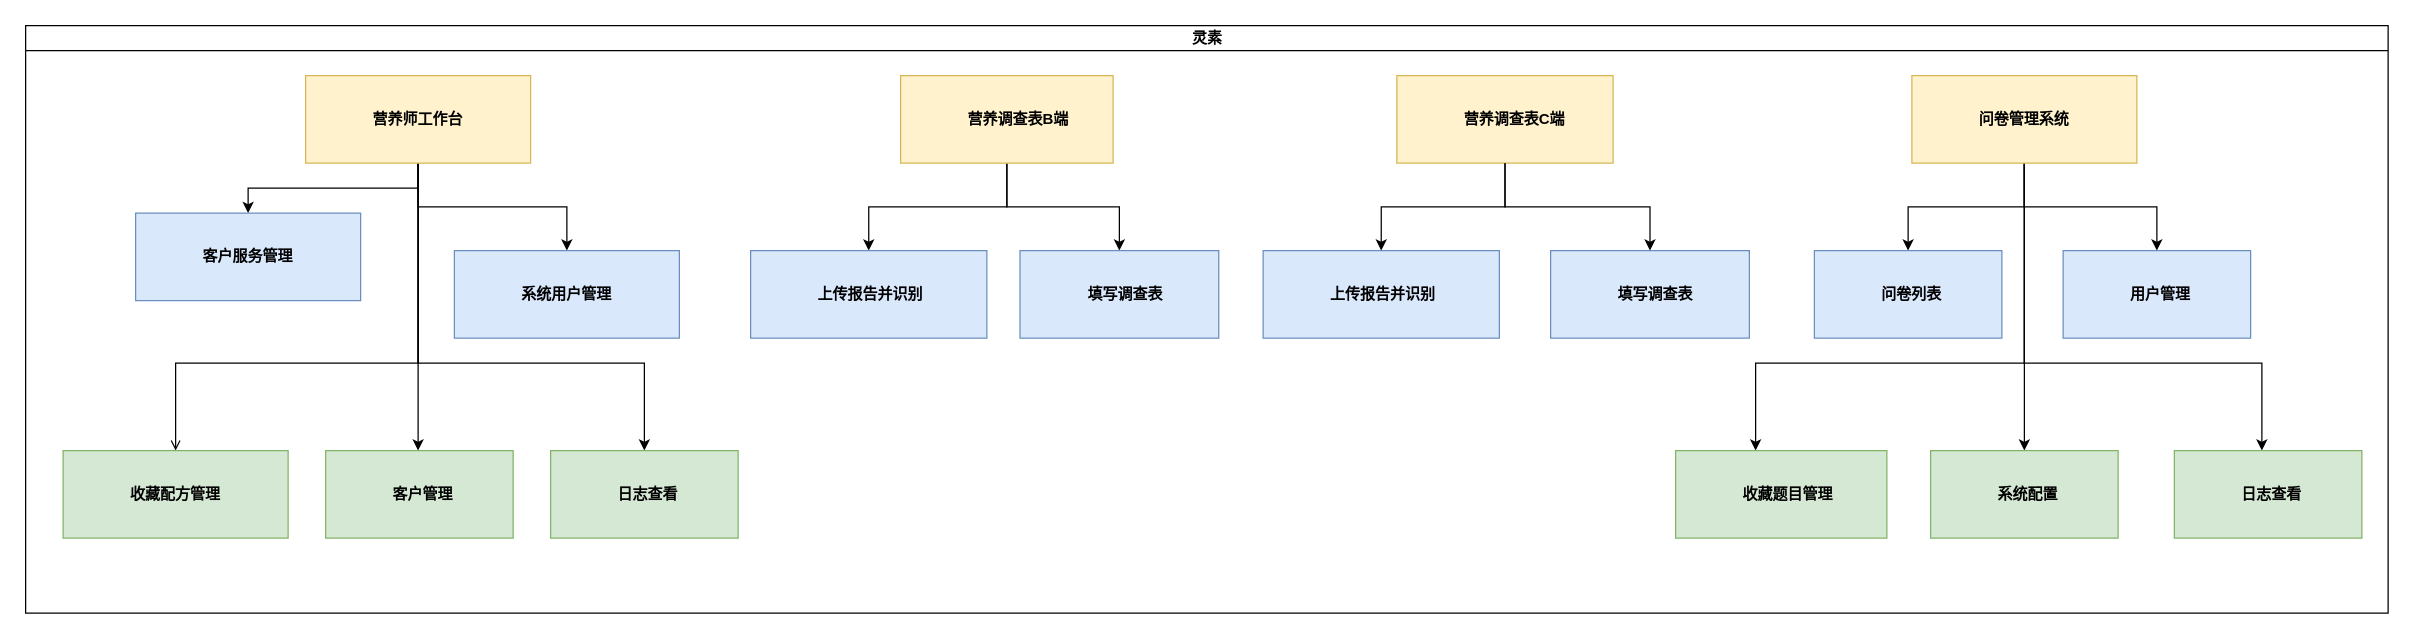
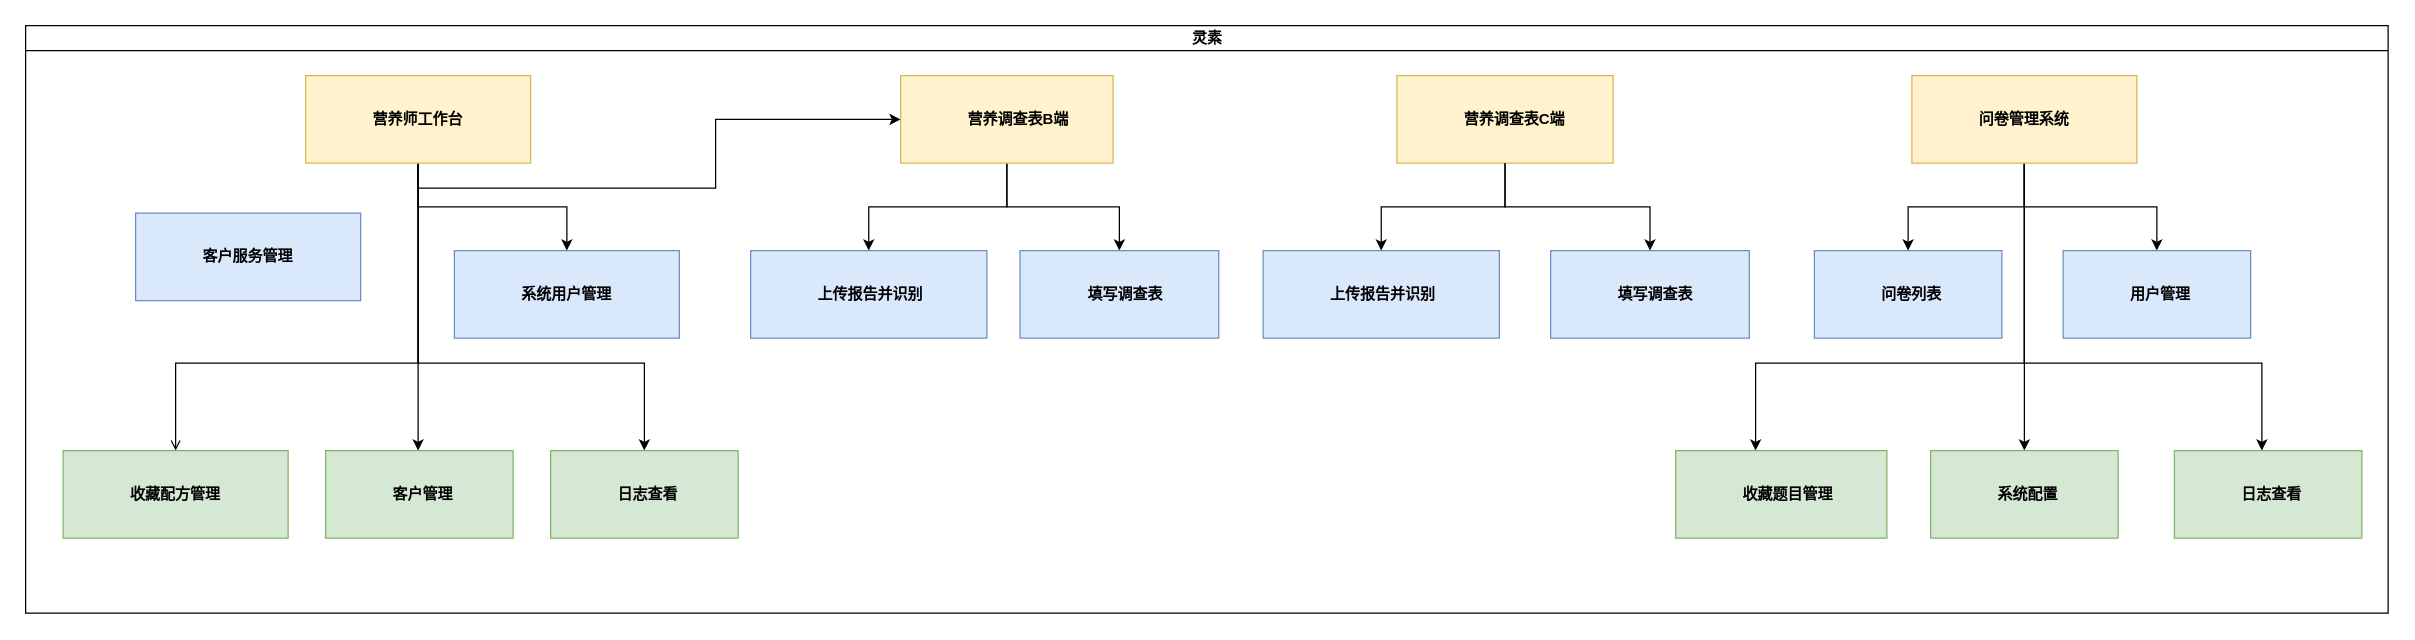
  <mxCell id="0" />
  <mxCell id="1" parent="0" />
  <mxCell id="2" value="灵素" style="swimlane;html=1;startSize=20;horizontal=1;containerType=tree;glass=0;fillColor=#FFFFFF;swimlaneFillColor=default;" parent="1" vertex="1"><mxGeometry x="20" y="20" width="1890" height="470" as="geometry"><mxRectangle x="40" y="80" width="90" height="30" as="alternateBounds" /></mxGeometry></mxCell>
- <mxCell id="3" style="edgeStyle=orthogonalEdgeStyle;rounded=0;orthogonalLoop=1;jettySize=auto;html=1;exitX=0.5;exitY=1;exitDx=0;exitDy=0;" edge="1" parent="2" source="8" target="18"><mxGeometry relative="1" as="geometry" /></mxCell>
+ <mxCell id="3" style="edgeStyle=orthogonalEdgeStyle;rounded=0;orthogonalLoop=1;jettySize=auto;html=1;exitX=0.5;exitY=1;exitDx=0;exitDy=0;" edge="1" parent="2" source="8" target="11"><mxGeometry relative="1" as="geometry" /></mxCell>
  <mxCell id="4" style="edgeStyle=orthogonalEdgeStyle;rounded=0;orthogonalLoop=1;jettySize=auto;html=1;exitX=0.5;exitY=1;exitDx=0;exitDy=0;" edge="1" parent="2" source="8" target="21"><mxGeometry relative="1" as="geometry" /></mxCell>
  <mxCell id="5" style="edgeStyle=orthogonalEdgeStyle;rounded=0;orthogonalLoop=1;jettySize=auto;html=1;exitX=0.5;exitY=1;exitDx=0;exitDy=0;entryX=0.5;entryY=0;entryDx=0;entryDy=0;endArrow=open;" edge="1" parent="2" source="8" target="19"><mxGeometry relative="1" as="geometry"><Array as="points"><mxPoint x="314" y="270" /><mxPoint x="120" y="270" /></Array></mxGeometry></mxCell>
  <mxCell id="6" style="edgeStyle=orthogonalEdgeStyle;rounded=0;orthogonalLoop=1;jettySize=auto;html=1;exitX=0.5;exitY=1;exitDx=0;exitDy=0;" edge="1" parent="2" source="8" target="20"><mxGeometry relative="1" as="geometry"><Array as="points"><mxPoint x="314" y="310" /><mxPoint x="314" y="310" /></Array></mxGeometry></mxCell>
  <mxCell id="7" style="edgeStyle=orthogonalEdgeStyle;rounded=0;orthogonalLoop=1;jettySize=auto;html=1;exitX=0.5;exitY=1;exitDx=0;exitDy=0;" edge="1" parent="2" source="8" target="22"><mxGeometry relative="1" as="geometry"><Array as="points"><mxPoint x="314" y="270" /><mxPoint x="495" y="270" /></Array></mxGeometry></mxCell>
  <mxCell id="8" value="营养师工作台" style="label;whiteSpace=wrap;html=1;rounded=0;glass=0;treeMoving=1;treeFolding=1;fillColor=#fff2cc;strokeColor=#d6b656;" parent="2" vertex="1"><mxGeometry x="224" y="40" width="180" height="70" as="geometry" /></mxCell>
  <mxCell id="9" style="edgeStyle=orthogonalEdgeStyle;rounded=0;orthogonalLoop=1;jettySize=auto;html=1;exitX=0.5;exitY=1;exitDx=0;exitDy=0;entryX=0.5;entryY=0;entryDx=0;entryDy=0;" edge="1" parent="2" source="11" target="28"><mxGeometry relative="1" as="geometry" /></mxCell>
  <mxCell id="10" style="edgeStyle=orthogonalEdgeStyle;rounded=0;orthogonalLoop=1;jettySize=auto;html=1;exitX=0.5;exitY=1;exitDx=0;exitDy=0;" edge="1" parent="2" source="11" target="29"><mxGeometry relative="1" as="geometry" /></mxCell>
  <mxCell id="11" value="营养调查表B端" style="label;whiteSpace=wrap;html=1;rounded=0;glass=0;treeMoving=1;treeFolding=1;fillColor=#fff2cc;strokeColor=#d6b656;" vertex="1" parent="2"><mxGeometry x="700" y="40" width="170" height="70" as="geometry" /></mxCell>
  <mxCell id="12" style="edgeStyle=orthogonalEdgeStyle;rounded=0;orthogonalLoop=1;jettySize=auto;html=1;exitX=0.5;exitY=1;exitDx=0;exitDy=0;entryX=0.5;entryY=0;entryDx=0;entryDy=0;" edge="1" parent="2" source="17" target="23"><mxGeometry relative="1" as="geometry" /></mxCell>
  <mxCell id="13" style="edgeStyle=orthogonalEdgeStyle;rounded=0;orthogonalLoop=1;jettySize=auto;html=1;exitX=0.5;exitY=1;exitDx=0;exitDy=0;" edge="1" parent="2" source="17" target="26"><mxGeometry relative="1" as="geometry" /></mxCell>
  <mxCell id="14" style="edgeStyle=orthogonalEdgeStyle;rounded=0;orthogonalLoop=1;jettySize=auto;html=1;exitX=0.5;exitY=1;exitDx=0;exitDy=0;" edge="1" parent="2" source="17" target="25"><mxGeometry relative="1" as="geometry"><Array as="points"><mxPoint x="1599" y="250" /><mxPoint x="1599" y="250" /></Array></mxGeometry></mxCell>
  <mxCell id="15" style="edgeStyle=orthogonalEdgeStyle;rounded=0;orthogonalLoop=1;jettySize=auto;html=1;exitX=0.5;exitY=1;exitDx=0;exitDy=0;" edge="1" parent="2" source="17" target="27"><mxGeometry relative="1" as="geometry"><Array as="points"><mxPoint x="1599" y="270" /><mxPoint x="1789" y="270" /></Array></mxGeometry></mxCell>
  <mxCell id="16" style="edgeStyle=orthogonalEdgeStyle;rounded=0;orthogonalLoop=1;jettySize=auto;html=1;exitX=0.5;exitY=1;exitDx=0;exitDy=0;" edge="1" parent="2" source="17" target="24"><mxGeometry relative="1" as="geometry"><Array as="points"><mxPoint x="1599" y="270" /><mxPoint x="1384" y="270" /></Array></mxGeometry></mxCell>
  <mxCell id="17" value="问卷管理系统" style="label;whiteSpace=wrap;html=1;rounded=0;glass=0;treeMoving=1;treeFolding=1;fillColor=#fff2cc;strokeColor=#d6b656;" vertex="1" parent="2"><mxGeometry x="1509" y="40" width="180" height="70" as="geometry" /></mxCell>
  <mxCell id="18" value="客户服务管理" style="label;whiteSpace=wrap;html=1;rounded=0;glass=0;treeMoving=1;treeFolding=1;fillColor=#dae8fc;strokeColor=#6c8ebf;" vertex="1" parent="2"><mxGeometry x="88" y="150" width="180" height="70" as="geometry" /></mxCell>
  <mxCell id="19" value="收藏配方管理" style="label;whiteSpace=wrap;html=1;rounded=0;glass=0;treeMoving=1;treeFolding=1;fillColor=#d5e8d4;strokeColor=#82b366;" vertex="1" parent="2"><mxGeometry x="30" y="340" width="180" height="70" as="geometry" /></mxCell>
  <mxCell id="20" value="客户管理" style="label;whiteSpace=wrap;html=1;rounded=0;glass=0;treeMoving=1;treeFolding=1;align=left;fillColor=#d5e8d4;strokeColor=#82b366;" vertex="1" parent="2"><mxGeometry x="240" y="340" width="150" height="70" as="geometry" /></mxCell>
  <mxCell id="21" value="系统用户管理&lt;span style=&quot;color: rgba(0, 0, 0, 0); font-family: monospace; font-size: 0px; font-weight: 400;&quot;&gt;%3CmxGraphModel%3E%3Croot%3E%3CmxCell%20id%3D%220%22%2F%3E%3CmxCell%20id%3D%221%22%20parent%3D%220%22%2F%3E%3CUserObject%20label%3D%22%E6%94%B6%E8%97%8F%E9%85%8D%E6%96%B9%E7%AE%A1%E7%90%86%22%20name%3D%22Tessa%20Miller%22%20position%3D%22CFO%22%20location%3D%22Office%201%22%20email%3D%22me%40example.com%22%20placeholders%3D%221%22%20linkTarget%3D%22_blank%22%20id%3D%222%22%3E%3CmxCell%20style%3D%22label%3BwhiteSpace%3Dwrap%3Bhtml%3D1%3Brounded%3D0%3Bglass%3D0%3BtreeMoving%3D1%3BtreeFolding%3D1%3B%22%20vertex%3D%221%22%20parent%3D%221%22%3E%3CmxGeometry%20x%3D%22300%22%20y%3D%22260%22%20width%3D%22180%22%20height%3D%2270%22%20as%3D%22geometry%22%2F%3E%3C%2FmxCell%3E%3C%2FUserObject%3E%3C%2Froot%3E%3C%2FmxGraphModel%3E&lt;/span&gt;" style="label;whiteSpace=wrap;html=1;rounded=0;glass=0;treeMoving=1;treeFolding=1;fillColor=#dae8fc;strokeColor=#6c8ebf;" vertex="1" parent="2"><mxGeometry x="343" y="180" width="180" height="70" as="geometry" /></mxCell>
  <mxCell id="22" value="日志查看" style="label;whiteSpace=wrap;html=1;rounded=0;glass=0;treeMoving=1;treeFolding=1;fillColor=#d5e8d4;strokeColor=#82b366;" vertex="1" parent="2"><mxGeometry x="420" y="340" width="150" height="70" as="geometry" /></mxCell>
  <mxCell id="23" value="问卷列表&lt;span style=&quot;color: rgba(0, 0, 0, 0); font-family: monospace; font-size: 0px; font-weight: 400;&quot;&gt;%3CmxGraphModel%3E%3Croot%3E%3CmxCell%20id%3D%220%22%2F%3E%3CmxCell%20id%3D%221%22%20parent%3D%220%22%2F%3E%3CUserObject%20label%3D%22%E5%AE%A2%E6%88%B7%E7%AE%A1%E7%90%86%22%20name%3D%22Tessa%20Miller%22%20position%3D%22CFO%22%20location%3D%22Office%201%22%20email%3D%22me%40example.com%22%20placeholders%3D%221%22%20linkTarget%3D%22_blank%22%20id%3D%222%22%3E%3CmxCell%20style%3D%22label%3BwhiteSpace%3Dwrap%3Bhtml%3D1%3Brounded%3D0%3Bglass%3D0%3BtreeMoving%3D1%3BtreeFolding%3D1%3Balign%3Dleft%3B%22%20vertex%3D%221%22%20parent%3D%221%22%3E%3CmxGeometry%20x%3D%22-11%22%20y%3D%22450%22%20width%3D%22150%22%20height%3D%2270%22%20as%3D%22geometry%22%2F%3E%3C%2FmxCell%3E%3C%2FUserObject%3E%3C%2Froot%3E%3C%2FmxGraphModel%3E&lt;/span&gt;" style="label;whiteSpace=wrap;html=1;rounded=0;glass=0;treeMoving=1;treeFolding=1;align=left;fillColor=#dae8fc;strokeColor=#6c8ebf;" vertex="1" parent="2"><mxGeometry x="1431" y="180" width="150" height="70" as="geometry" /></mxCell>
  <mxCell id="24" value="收藏题目管理" style="label;whiteSpace=wrap;html=1;rounded=0;glass=0;treeMoving=1;treeFolding=1;align=left;fillColor=#d5e8d4;strokeColor=#82b366;" vertex="1" parent="2"><mxGeometry x="1320" y="340" width="169" height="70" as="geometry" /></mxCell>
  <mxCell id="25" value="系统配置" style="label;whiteSpace=wrap;html=1;rounded=0;glass=0;treeMoving=1;treeFolding=1;align=left;fillColor=#d5e8d4;strokeColor=#82b366;" vertex="1" parent="2"><mxGeometry x="1524" y="340" width="150" height="70" as="geometry" /></mxCell>
  <mxCell id="26" value="用户管理" style="label;whiteSpace=wrap;html=1;rounded=0;glass=0;treeMoving=1;treeFolding=1;align=left;fillColor=#dae8fc;strokeColor=#6c8ebf;" vertex="1" parent="2"><mxGeometry x="1630" y="180" width="150" height="70" as="geometry" /></mxCell>
  <mxCell id="27" value="日志查看" style="label;whiteSpace=wrap;html=1;rounded=0;glass=0;treeMoving=1;treeFolding=1;align=left;fillColor=#d5e8d4;strokeColor=#82b366;" vertex="1" parent="2"><mxGeometry x="1719" y="340" width="150" height="70" as="geometry" /></mxCell>
  <mxCell id="28" value="上传报告并识别" style="label;whiteSpace=wrap;html=1;rounded=0;glass=0;treeMoving=1;treeFolding=1;fillColor=#dae8fc;strokeColor=#6c8ebf;" vertex="1" parent="2"><mxGeometry x="580" y="180" width="189" height="70" as="geometry" /></mxCell>
  <mxCell id="29" value="填写调查表" style="label;whiteSpace=wrap;html=1;rounded=0;glass=0;treeMoving=1;treeFolding=1;fillColor=#dae8fc;strokeColor=#6c8ebf;" vertex="1" parent="2"><mxGeometry x="795.5" y="180" width="159" height="70" as="geometry" /></mxCell>
  <mxCell id="30" value="营养调查表C端" style="label;whiteSpace=wrap;html=1;rounded=0;glass=0;treeMoving=1;treeFolding=1;fillColor=#fff2cc;strokeColor=#d6b656;" vertex="1" parent="2"><mxGeometry x="1097" y="40" width="173" height="70" as="geometry" /></mxCell>
  <mxCell id="31" value="上传报告并识别" style="label;whiteSpace=wrap;html=1;rounded=0;glass=0;treeMoving=1;treeFolding=1;fillColor=#dae8fc;strokeColor=#6c8ebf;" vertex="1" parent="2"><mxGeometry x="990" y="180" width="189" height="70" as="geometry" /></mxCell>
  <mxCell id="32" style="edgeStyle=orthogonalEdgeStyle;rounded=0;orthogonalLoop=1;jettySize=auto;html=1;exitX=0.5;exitY=1;exitDx=0;exitDy=0;entryX=0.5;entryY=0;entryDx=0;entryDy=0;" edge="1" parent="2" source="30" target="31"><mxGeometry relative="1" as="geometry" /></mxCell>
  <mxCell id="33" value="填写调查表" style="label;whiteSpace=wrap;html=1;rounded=0;glass=0;treeMoving=1;treeFolding=1;fillColor=#dae8fc;strokeColor=#6c8ebf;" vertex="1" parent="2"><mxGeometry x="1220" y="180" width="159" height="70" as="geometry" /></mxCell>
  <mxCell id="34" style="edgeStyle=orthogonalEdgeStyle;rounded=0;orthogonalLoop=1;jettySize=auto;html=1;exitX=0.5;exitY=1;exitDx=0;exitDy=0;" edge="1" parent="2" source="30" target="33"><mxGeometry relative="1" as="geometry" /></mxCell>
